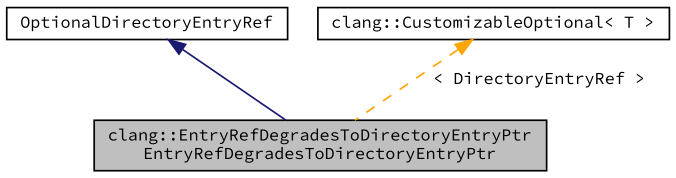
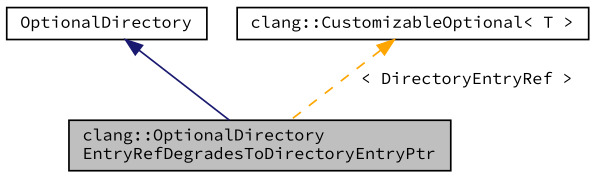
  digraph {
    fontname="Source Code Pro"
    node [color=black fontname="Source Code Pro" fontsize=10 shape=record]
    edge [dir=back fontname="Source Code Pro" fontsize=10 labelfontname=Helvetica labelfontsize=10]
-   n1 [fillcolor=grey75 fontcolor=black height=0.2 label="clang::EntryRefDegradesToDirectoryEntryPtr\lEntryRefDegradesToDirectoryEntryPtr" style=filled width=0.4]
-   n2 [height=0.2 label=OptionalDirectoryEntryRef width=0.4]
+   n1 [fillcolor=grey75 fontcolor=black height=0.2 label="clang::OptionalDirectory\lEntryRefDegradesToDirectoryEntryPtr" style=filled width=0.4]
+   n2 [height=0.2 label=OptionalDirectory width=0.4]
    n3 [height=0.2 label="clang::CustomizableOptional\< T \>" width=0.4]
    n2 -> n1 [color=midnightblue style=solid]
    n3 -> n1 [color=orange label=" \< DirectoryEntryRef \>" style=dashed]
  }
